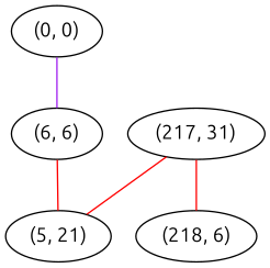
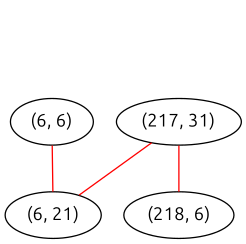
  graph {
    fontname=Ubuntu
    node [fontname=Ubuntu]
    edge [color=red fontname=Ubuntu weight=1]
-   "(0, 0)"
    "(6, 6)"
-   "(6, 21)" [label="(5, 21)"]
+   "(6, 21)"
    "(217, 31)"
    n5 [label="(218, 6)"]
-   "(0, 0)" -- "(6, 6)" [color=purple weight=4]
    "(6, 6)" -- "(6, 21)"
    "(217, 31)" -- "(6, 21)"
    "(217, 31)" -- n5
  }
